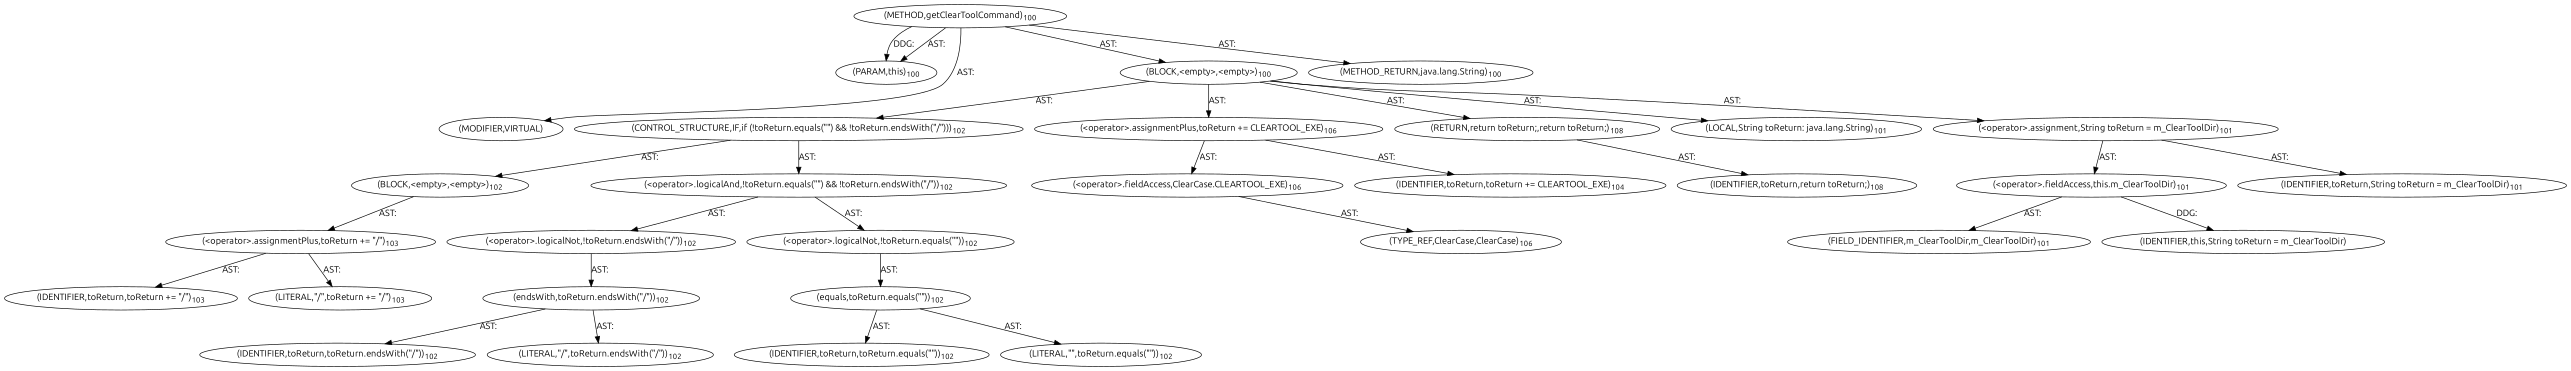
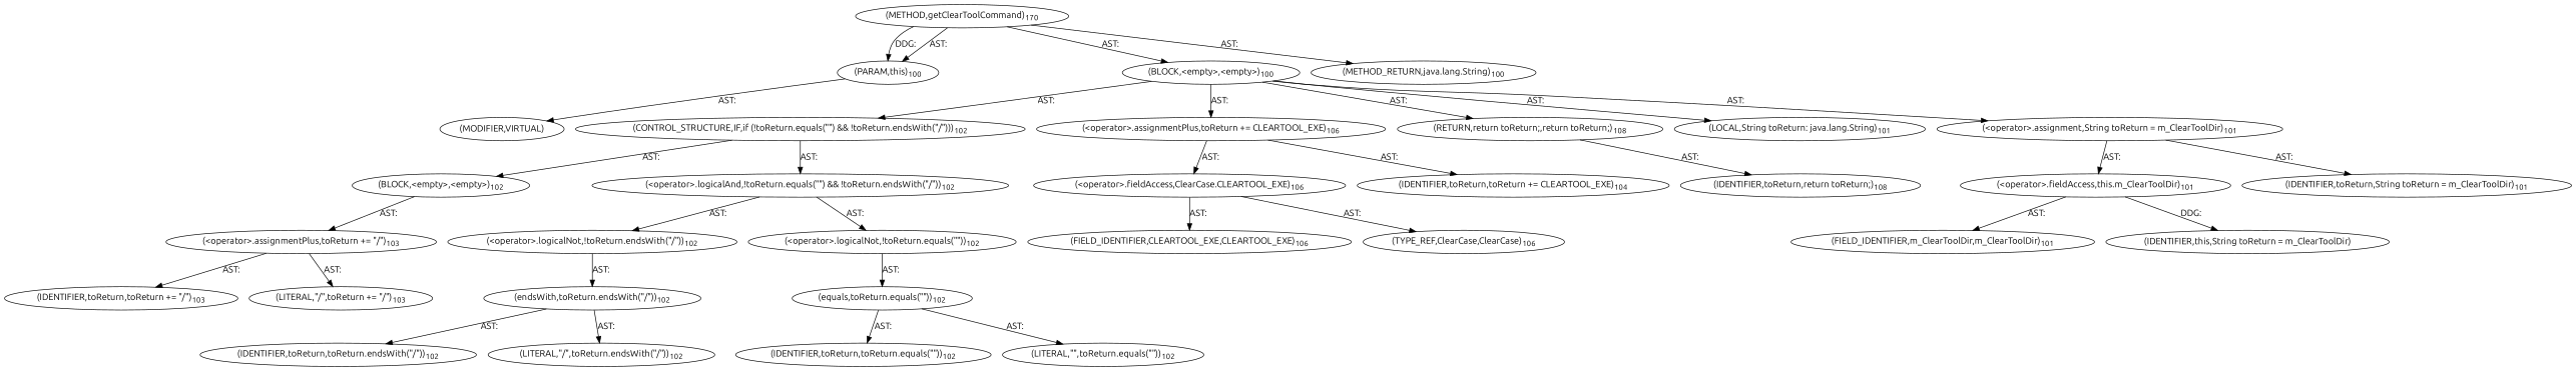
  digraph {
    fontname=Ubuntu
    node [fontname=Ubuntu]
    edge [fontname=Ubuntu]
-   n1 [label=<(METHOD,getClearToolCommand)<SUB>100</SUB>>]
+   n1 [label=<(METHOD,getClearToolCommand)<SUB>170</SUB>>]
    n2 [label=<(PARAM,this)<SUB>100</SUB>>]
    n3 [label=<(BLOCK,&lt;empty&gt;,&lt;empty&gt;)<SUB>100</SUB>>]
    n4 [label=<(MODIFIER,VIRTUAL)>]
    n5 [label=<(METHOD_RETURN,java.lang.String)<SUB>100</SUB>>]
    n6 [label=<(LOCAL,String toReturn: java.lang.String)<SUB>101</SUB>>]
    n7 [label=<(&lt;operator&gt;.assignment,String toReturn = m_ClearToolDir)<SUB>101</SUB>>]
    n8 [label=<(CONTROL_STRUCTURE,IF,if (!toReturn.equals(&quot;&quot;) &amp;&amp; !toReturn.endsWith(&quot;/&quot;)))<SUB>102</SUB>>]
    n9 [label=<(&lt;operator&gt;.assignmentPlus,toReturn += CLEARTOOL_EXE)<SUB>106</SUB>>]
    n10 [label=<(RETURN,return toReturn;,return toReturn;)<SUB>108</SUB>>]
    n11 [label=<(IDENTIFIER,toReturn,String toReturn = m_ClearToolDir)<SUB>101</SUB>>]
    n12 [label=<(&lt;operator&gt;.fieldAccess,this.m_ClearToolDir)<SUB>101</SUB>>]
    n13 [label=<(&lt;operator&gt;.logicalAnd,!toReturn.equals(&quot;&quot;) &amp;&amp; !toReturn.endsWith(&quot;/&quot;))<SUB>102</SUB>>]
    n14 [label=<(BLOCK,&lt;empty&gt;,&lt;empty&gt;)<SUB>102</SUB>>]
    n15 [label=<(IDENTIFIER,toReturn,toReturn += CLEARTOOL_EXE)<SUB>104</SUB>>]
    n16 [label=<(&lt;operator&gt;.fieldAccess,ClearCase.CLEARTOOL_EXE)<SUB>106</SUB>>]
    n17 [label=<(IDENTIFIER,toReturn,return toReturn;)<SUB>108</SUB>>]
    n18 [label=<(IDENTIFIER,this,String toReturn = m_ClearToolDir)>]
    n19 [label=<(FIELD_IDENTIFIER,m_ClearToolDir,m_ClearToolDir)<SUB>101</SUB>>]
    n20 [label=<(&lt;operator&gt;.logicalNot,!toReturn.equals(&quot;&quot;))<SUB>102</SUB>>]
    n21 [label=<(&lt;operator&gt;.logicalNot,!toReturn.endsWith(&quot;/&quot;))<SUB>102</SUB>>]
    n22 [label=<(&lt;operator&gt;.assignmentPlus,toReturn += &quot;/&quot;)<SUB>103</SUB>>]
    n23 [label=<(equals,toReturn.equals(&quot;&quot;))<SUB>102</SUB>>]
    n24 [label=<(endsWith,toReturn.endsWith(&quot;/&quot;))<SUB>102</SUB>>]
    n25 [label=<(IDENTIFIER,toReturn,toReturn.equals(&quot;&quot;))<SUB>102</SUB>>]
    n26 [label=<(LITERAL,&quot;&quot;,toReturn.equals(&quot;&quot;))<SUB>102</SUB>>]
    n27 [label=<(IDENTIFIER,toReturn,toReturn.endsWith(&quot;/&quot;))<SUB>102</SUB>>]
    n28 [label=<(LITERAL,&quot;/&quot;,toReturn.endsWith(&quot;/&quot;))<SUB>102</SUB>>]
    n29 [label=<(IDENTIFIER,toReturn,toReturn += &quot;/&quot;)<SUB>103</SUB>>]
    n30 [label=<(LITERAL,&quot;/&quot;,toReturn += &quot;/&quot;)<SUB>103</SUB>>]
    n31 [label=<(TYPE_REF,ClearCase,ClearCase)<SUB>106</SUB>>]
+   n32 [label=<(FIELD_IDENTIFIER,CLEARTOOL_EXE,CLEARTOOL_EXE)<SUB>106</SUB>>]
    n1 -> n2 [label="AST: "]
    n1 -> n2 [label="DDG: "]
    n1 -> n3 [label="AST: "]
-   n1 -> n4 [label="AST: "]
+   n2 -> n4 [label="AST: "]
    n1 -> n5 [label="AST: "]
    n3 -> n6 [label="AST: "]
    n3 -> n7 [label="AST: "]
    n3 -> n8 [label="AST: "]
    n3 -> n9 [label="AST: "]
    n3 -> n10 [label="AST: "]
    n7 -> n11 [label="AST: "]
    n7 -> n12 [label="AST: "]
    n8 -> n13 [label="AST: "]
    n8 -> n14 [label="AST: "]
    n9 -> n15 [label="AST: "]
    n9 -> n16 [label="AST: "]
    n10 -> n17 [label="AST: "]
    n12 -> n18 [label="DDG: "]
    n12 -> n19 [label="AST: "]
    n13 -> n20 [label="AST: "]
    n13 -> n21 [label="AST: "]
    n14 -> n22 [label="AST: "]
    n16 -> n31 [label="AST: "]
+   n16 -> n32 [label="AST: "]
    n20 -> n23 [label="AST: "]
    n21 -> n24 [label="AST: "]
    n22 -> n29 [label="AST: "]
    n22 -> n30 [label="AST: "]
    n23 -> n25 [label="AST: "]
    n23 -> n26 [label="AST: "]
    n24 -> n27 [label="AST: "]
    n24 -> n28 [label="AST: "]
  }
